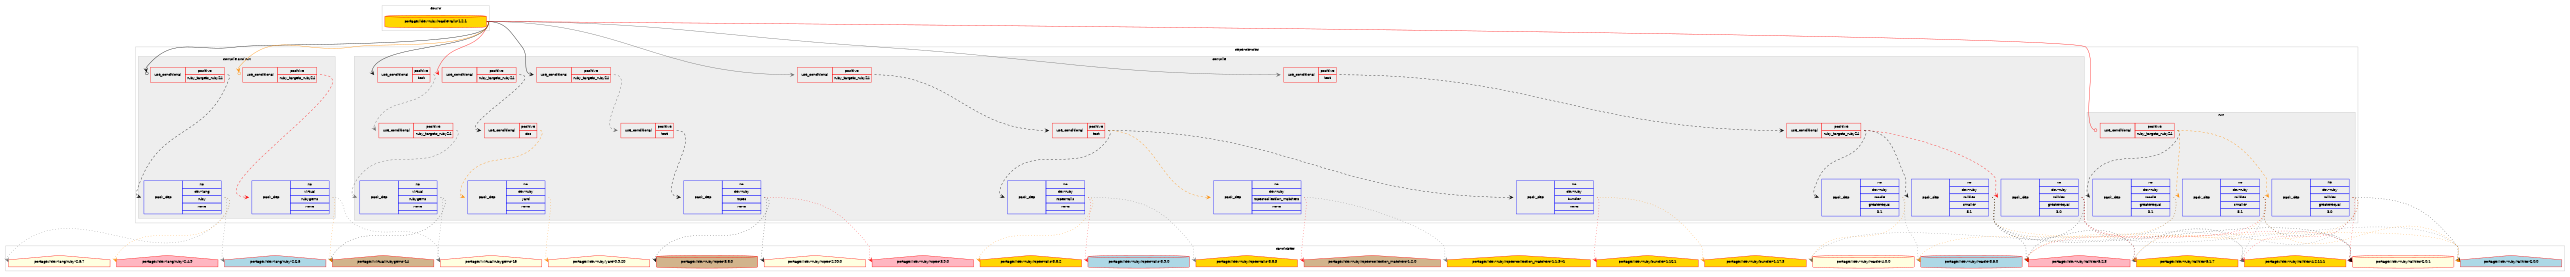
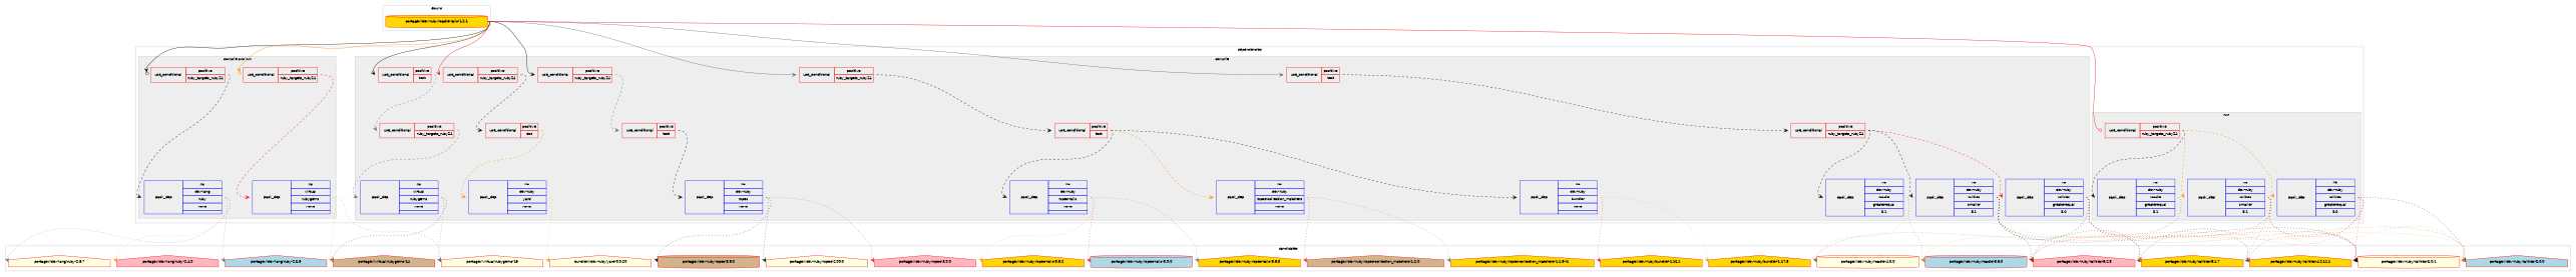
  digraph {
    compound=true
    concentrate=true
    fontname=Helvetica
    fontsize=10
    newrank=true
    rankdir=TB
    ranksep=1.5
    node [color=red fontname=Helvetica fontsize=10 shape=none]
    edge [arrowhead=vee color=black headport=w style=dotted tailport=e weight=100]
    n1 [fillcolor=gold label="portage://dev-ruby/roadie-rails-1.2.1" shape=cylinder style=filled width=4]
    n2 [color=blue label=<<TABLE BORDER="0" CELLBORDER="1" CELLSPACING="0" CELLPADDING="4" WIDTH="220"><TR><TD ROWSPAN="6" CELLPADDING="30">pack_dep</TD></TR><TR><TD WIDTH="110">no</TD></TR><TR><TD>dev-ruby</TD></TR><TR><TD>yard</TD></TR><TR><TD>none</TD></TR><TR><TD></TD></TR></TABLE>>]
    n3 [label=<<TABLE BORDER="0" CELLBORDER="1" CELLSPACING="0" CELLPADDING="4"><TR><TD ROWSPAN="3" CELLPADDING="10">use_conditional</TD></TR><TR><TD>positive</TD></TR><TR><TD>doc</TD></TR></TABLE>>]
    n4 [label=<<TABLE BORDER="0" CELLBORDER="1" CELLSPACING="0" CELLPADDING="4"><TR><TD ROWSPAN="3" CELLPADDING="10">use_conditional</TD></TR><TR><TD>positive</TD></TR><TR><TD>ruby_targets_ruby24</TD></TR></TABLE>>]
    n5 [color=blue label=<<TABLE BORDER="0" CELLBORDER="1" CELLSPACING="0" CELLPADDING="4" WIDTH="220"><TR><TD ROWSPAN="6" CELLPADDING="30">pack_dep</TD></TR><TR><TD WIDTH="110">no</TD></TR><TR><TD>dev-ruby</TD></TR><TR><TD>bundler</TD></TR><TR><TD>none</TD></TR><TR><TD></TD></TR></TABLE>>]
    n6 [color=blue label=<<TABLE BORDER="0" CELLBORDER="1" CELLSPACING="0" CELLPADDING="4" WIDTH="220"><TR><TD ROWSPAN="6" CELLPADDING="30">pack_dep</TD></TR><TR><TD WIDTH="110">no</TD></TR><TR><TD>dev-ruby</TD></TR><TR><TD>rspec-rails</TD></TR><TR><TD>none</TD></TR><TR><TD></TD></TR></TABLE>>]
    n7 [color=blue label=<<TABLE BORDER="0" CELLBORDER="1" CELLSPACING="0" CELLPADDING="4" WIDTH="220"><TR><TD ROWSPAN="6" CELLPADDING="30">pack_dep</TD></TR><TR><TD WIDTH="110">no</TD></TR><TR><TD>dev-ruby</TD></TR><TR><TD>rspec-collection_matchers</TD></TR><TR><TD>none</TD></TR><TR><TD></TD></TR></TABLE>>]
    n8 [label=<<TABLE BORDER="0" CELLBORDER="1" CELLSPACING="0" CELLPADDING="4"><TR><TD ROWSPAN="3" CELLPADDING="10">use_conditional</TD></TR><TR><TD>positive</TD></TR><TR><TD>test</TD></TR></TABLE>>]
    n9 [label=<<TABLE BORDER="0" CELLBORDER="1" CELLSPACING="0" CELLPADDING="4"><TR><TD ROWSPAN="3" CELLPADDING="10">use_conditional</TD></TR><TR><TD>positive</TD></TR><TR><TD>ruby_targets_ruby24</TD></TR></TABLE>>]
    n10 [color=blue label=<<TABLE BORDER="0" CELLBORDER="1" CELLSPACING="0" CELLPADDING="4" WIDTH="220"><TR><TD ROWSPAN="6" CELLPADDING="30">pack_dep</TD></TR><TR><TD WIDTH="110">no</TD></TR><TR><TD>dev-ruby</TD></TR><TR><TD>roadie</TD></TR><TR><TD>greaterequal</TD></TR><TR><TD>3.1</TD></TR></TABLE>>]
    n11 [color=blue label=<<TABLE BORDER="0" CELLBORDER="1" CELLSPACING="0" CELLPADDING="4" WIDTH="220"><TR><TD ROWSPAN="6" CELLPADDING="30">pack_dep</TD></TR><TR><TD WIDTH="110">no</TD></TR><TR><TD>dev-ruby</TD></TR><TR><TD>railties</TD></TR><TR><TD>greaterequal</TD></TR><TR><TD>3.0</TD></TR></TABLE>>]
    n12 [color=blue label=<<TABLE BORDER="0" CELLBORDER="1" CELLSPACING="0" CELLPADDING="4" WIDTH="220"><TR><TD ROWSPAN="6" CELLPADDING="30">pack_dep</TD></TR><TR><TD WIDTH="110">no</TD></TR><TR><TD>dev-ruby</TD></TR><TR><TD>railties</TD></TR><TR><TD>smaller</TD></TR><TR><TD>5.1</TD></TR></TABLE>>]
    n13 [label=<<TABLE BORDER="0" CELLBORDER="1" CELLSPACING="0" CELLPADDING="4"><TR><TD ROWSPAN="3" CELLPADDING="10">use_conditional</TD></TR><TR><TD>positive</TD></TR><TR><TD>ruby_targets_ruby24</TD></TR></TABLE>>]
    n14 [label=<<TABLE BORDER="0" CELLBORDER="1" CELLSPACING="0" CELLPADDING="4"><TR><TD ROWSPAN="3" CELLPADDING="10">use_conditional</TD></TR><TR><TD>positive</TD></TR><TR><TD>test</TD></TR></TABLE>>]
    n15 [color=blue label=<<TABLE BORDER="0" CELLBORDER="1" CELLSPACING="0" CELLPADDING="4" WIDTH="220"><TR><TD ROWSPAN="6" CELLPADDING="30">pack_dep</TD></TR><TR><TD WIDTH="110">no</TD></TR><TR><TD>dev-ruby</TD></TR><TR><TD>rspec</TD></TR><TR><TD>none</TD></TR><TR><TD></TD></TR></TABLE>>]
    n16 [label=<<TABLE BORDER="0" CELLBORDER="1" CELLSPACING="0" CELLPADDING="4"><TR><TD ROWSPAN="3" CELLPADDING="10">use_conditional</TD></TR><TR><TD>positive</TD></TR><TR><TD>test</TD></TR></TABLE>>]
    n17 [label=<<TABLE BORDER="0" CELLBORDER="1" CELLSPACING="0" CELLPADDING="4"><TR><TD ROWSPAN="3" CELLPADDING="10">use_conditional</TD></TR><TR><TD>positive</TD></TR><TR><TD>ruby_targets_ruby24</TD></TR></TABLE>>]
    n18 [color=blue label=<<TABLE BORDER="0" CELLBORDER="1" CELLSPACING="0" CELLPADDING="4" WIDTH="220"><TR><TD ROWSPAN="6" CELLPADDING="30">pack_dep</TD></TR><TR><TD WIDTH="110">no</TD></TR><TR><TD>virtual</TD></TR><TR><TD>rubygems</TD></TR><TR><TD>none</TD></TR><TR><TD></TD></TR></TABLE>>]
    n19 [label=<<TABLE BORDER="0" CELLBORDER="1" CELLSPACING="0" CELLPADDING="4"><TR><TD ROWSPAN="3" CELLPADDING="10">use_conditional</TD></TR><TR><TD>positive</TD></TR><TR><TD>ruby_targets_ruby24</TD></TR></TABLE>>]
    n20 [label=<<TABLE BORDER="0" CELLBORDER="1" CELLSPACING="0" CELLPADDING="4"><TR><TD ROWSPAN="3" CELLPADDING="10">use_conditional</TD></TR><TR><TD>positive</TD></TR><TR><TD>test</TD></TR></TABLE>>]
    n21 [color=blue label=<<TABLE BORDER="0" CELLBORDER="1" CELLSPACING="0" CELLPADDING="4" WIDTH="220"><TR><TD ROWSPAN="6" CELLPADDING="30">pack_dep</TD></TR><TR><TD WIDTH="110">no</TD></TR><TR><TD>dev-lang</TD></TR><TR><TD>ruby</TD></TR><TR><TD>none</TD></TR><TR><TD></TD></TR></TABLE>>]
    n22 [label=<<TABLE BORDER="0" CELLBORDER="1" CELLSPACING="0" CELLPADDING="4"><TR><TD ROWSPAN="3" CELLPADDING="10">use_conditional</TD></TR><TR><TD>positive</TD></TR><TR><TD>ruby_targets_ruby24</TD></TR></TABLE>>]
    n23 [color=blue label=<<TABLE BORDER="0" CELLBORDER="1" CELLSPACING="0" CELLPADDING="4" WIDTH="220"><TR><TD ROWSPAN="6" CELLPADDING="30">pack_dep</TD></TR><TR><TD WIDTH="110">no</TD></TR><TR><TD>virtual</TD></TR><TR><TD>rubygems</TD></TR><TR><TD>none</TD></TR><TR><TD></TD></TR></TABLE>>]
    n24 [label=<<TABLE BORDER="0" CELLBORDER="1" CELLSPACING="0" CELLPADDING="4"><TR><TD ROWSPAN="3" CELLPADDING="10">use_conditional</TD></TR><TR><TD>positive</TD></TR><TR><TD>ruby_targets_ruby24</TD></TR></TABLE>>]
    n25 [color=blue label=<<TABLE BORDER="0" CELLBORDER="1" CELLSPACING="0" CELLPADDING="4" WIDTH="220"><TR><TD ROWSPAN="6" CELLPADDING="30">pack_dep</TD></TR><TR><TD WIDTH="110">no</TD></TR><TR><TD>dev-ruby</TD></TR><TR><TD>roadie</TD></TR><TR><TD>greaterequal</TD></TR><TR><TD>3.1</TD></TR></TABLE>>]
    n26 [color=blue label=<<TABLE BORDER="0" CELLBORDER="1" CELLSPACING="0" CELLPADDING="4" WIDTH="220"><TR><TD ROWSPAN="6" CELLPADDING="30">pack_dep</TD></TR><TR><TD WIDTH="110">no</TD></TR><TR><TD>dev-ruby</TD></TR><TR><TD>railties</TD></TR><TR><TD>greaterequal</TD></TR><TR><TD>3.0</TD></TR></TABLE>>]
    n27 [color=blue label=<<TABLE BORDER="0" CELLBORDER="1" CELLSPACING="0" CELLPADDING="4" WIDTH="220"><TR><TD ROWSPAN="6" CELLPADDING="30">pack_dep</TD></TR><TR><TD WIDTH="110">no</TD></TR><TR><TD>dev-ruby</TD></TR><TR><TD>railties</TD></TR><TR><TD>smaller</TD></TR><TR><TD>5.1</TD></TR></TABLE>>]
    n28 [label=<<TABLE BORDER="0" CELLBORDER="1" CELLSPACING="0" CELLPADDING="4"><TR><TD ROWSPAN="3" CELLPADDING="10">use_conditional</TD></TR><TR><TD>positive</TD></TR><TR><TD>ruby_targets_ruby24</TD></TR></TABLE>>]
-   n29 [fillcolor=lightyellow label="portage://dev-ruby/yard-0.9.20" shape=house style=filled width=4]
+   n29 [fillcolor=lightyellow label="bundler://dev-ruby/yard-0.9.20" shape=house style=filled width=4]
    n30 [fillcolor=gold label="portage://dev-ruby/bundler-1.16.1" shape=house style=filled width=4]
    n31 [fillcolor=gold label="portage://dev-ruby/bundler-1.17.3" shape=house style=filled width=4]
    n32 [fillcolor=gold label="portage://dev-ruby/rspec-rails-3.8.2" shape=house style=filled width=4]
    n33 [fillcolor=gold label="portage://dev-ruby/rspec-rails-3.8.3" shape=house style=filled width=4]
    n34 [fillcolor=lightblue label="portage://dev-ruby/rspec-rails-3.9.0" shape=cylinder style=filled width=4]
    n35 [fillcolor=gold label="portage://dev-ruby/rspec-collection_matchers-1.1.3-r1" shape=house style=filled width=4]
    n36 [fillcolor=tan label="portage://dev-ruby/rspec-collection_matchers-1.2.0" shape=house style=filled width=4]
    n37 [fillcolor=lightyellow label="portage://dev-ruby/rspec-2.99.0" shape=house style=filled width=4]
    n38 [fillcolor=tan label="portage://dev-ruby/rspec-3.8.0" shape=cylinder style=filled width=4]
    n39 [fillcolor=lightpink label="portage://dev-ruby/rspec-3.9.0" shape=house style=filled width=4]
    n40 [fillcolor=lightblue label="portage://dev-ruby/roadie-3.5.0" shape=cylinder style=filled width=4]
    n41 [fillcolor=lightyellow label="portage://dev-ruby/roadie-4.0.0" shape=cylinder style=filled width=4]
    n42 [fillcolor=gold label="portage://dev-ruby/railties-4.2.11.1" shape=house style=filled width=4]
    n43 [fillcolor=gold label="portage://dev-ruby/railties-5.1.7" shape=house style=filled width=4]
    n44 [fillcolor=lightpink label="portage://dev-ruby/railties-5.2.3" shape=house style=filled width=4]
    n45 [fillcolor=lightblue label="portage://dev-ruby/railties-6.0.0" shape=house style=filled width=4]
    n46 [fillcolor=lightyellow label="portage://dev-ruby/railties-6.0.1" shape=cylinder style=filled width=4]
    n47 [fillcolor=tan label="portage://virtual/rubygems-14" shape=house style=filled width=4]
    n48 [fillcolor=lightyellow label="portage://virtual/rubygems-15" shape=house style=filled width=4]
    n49 [fillcolor=lightpink label="portage://dev-lang/ruby-2.4.9" shape=house style=filled width=4]
    n50 [fillcolor=lightyellow label="portage://dev-lang/ruby-2.5.7" shape=house style=filled width=4]
    n51 [fillcolor=lightblue label="portage://dev-lang/ruby-2.6.5" shape=house style=filled width=4]
    subgraph cluster_1 {
      color=gray
      label=<<i>ebuild</i>>
      rank=same
      n1
    }
    subgraph cluster_2 {
      color=gray
      label=<<i>dependencies</i>>
      subgraph cluster_3 {
        color=gray
        fillcolor="#eeeeee"
        label=<<i>compile</i>>
        style=filled
        subgraph sub_4 {
          color=gray
          fillcolor="#eeeeee"
          label=<<i>compile</i>>
          style=filled
          n4
          subgraph sub_5 {
            color=gray
            fillcolor="#eeeeee"
            label=<<i>compile</i>>
            style=filled
            n3
            subgraph sub_6 {
              color=gray
              fillcolor="#eeeeee"
              label=<<i>compile</i>>
              style=filled
              n2
            }
          }
        }
        subgraph sub_7 {
          color=gray
          fillcolor="#eeeeee"
          label=<<i>compile</i>>
          style=filled
          n9
          subgraph sub_8 {
            color=gray
            fillcolor="#eeeeee"
            label=<<i>compile</i>>
            style=filled
            n8
            subgraph sub_9 {
              color=gray
              fillcolor="#eeeeee"
              label=<<i>compile</i>>
              style=filled
              n5
            }
            subgraph sub_10 {
              color=gray
              fillcolor="#eeeeee"
              label=<<i>compile</i>>
              style=filled
              n6
            }
            subgraph sub_11 {
              color=gray
              fillcolor="#eeeeee"
              label=<<i>compile</i>>
              style=filled
              n7
            }
          }
        }
        subgraph sub_12 {
          color=gray
          fillcolor="#eeeeee"
          label=<<i>compile</i>>
          style=filled
          n14
          subgraph sub_13 {
            color=gray
            fillcolor="#eeeeee"
            label=<<i>compile</i>>
            style=filled
            n13
            subgraph sub_14 {
              color=gray
              fillcolor="#eeeeee"
              label=<<i>compile</i>>
              style=filled
              n10
            }
            subgraph sub_15 {
              color=gray
              fillcolor="#eeeeee"
              label=<<i>compile</i>>
              style=filled
              n11
            }
            subgraph sub_16 {
              color=gray
              fillcolor="#eeeeee"
              label=<<i>compile</i>>
              style=filled
              n12
            }
          }
        }
        subgraph sub_17 {
          color=gray
          fillcolor="#eeeeee"
          label=<<i>compile</i>>
          style=filled
          n17
          subgraph sub_18 {
            color=gray
            fillcolor="#eeeeee"
            label=<<i>compile</i>>
            style=filled
            n16
            subgraph sub_19 {
              color=gray
              fillcolor="#eeeeee"
              label=<<i>compile</i>>
              style=filled
              n15
            }
          }
        }
        subgraph sub_20 {
          color=gray
          fillcolor="#eeeeee"
          label=<<i>compile</i>>
          style=filled
          n20
          subgraph sub_21 {
            color=gray
            fillcolor="#eeeeee"
            label=<<i>compile</i>>
            style=filled
            n19
            subgraph sub_22 {
              color=gray
              fillcolor="#eeeeee"
              label=<<i>compile</i>>
              style=filled
              n18
            }
          }
        }
      }
      subgraph cluster_23 {
        color=gray
        fillcolor="#eeeeee"
        label=<<i>compile and run</i>>
        style=filled
        subgraph sub_24 {
          color=gray
          fillcolor="#eeeeee"
          label=<<i>compile and run</i>>
          style=filled
          n22
          subgraph sub_25 {
            color=gray
            fillcolor="#eeeeee"
            label=<<i>compile and run</i>>
            style=filled
            n21
          }
        }
        subgraph sub_26 {
          color=gray
          fillcolor="#eeeeee"
          label=<<i>compile and run</i>>
          style=filled
          n24
          subgraph sub_27 {
            color=gray
            fillcolor="#eeeeee"
            label=<<i>compile and run</i>>
            style=filled
            n23
          }
        }
      }
      subgraph cluster_28 {
        color=gray
        fillcolor="#eeeeee"
        label=<<i>run</i>>
        style=filled
        subgraph sub_29 {
          color=gray
          fillcolor="#eeeeee"
          label=<<i>run</i>>
          style=filled
          n28
          subgraph sub_30 {
            color=gray
            fillcolor="#eeeeee"
            label=<<i>run</i>>
            style=filled
            n25
          }
          subgraph sub_31 {
            color=gray
            fillcolor="#eeeeee"
            label=<<i>run</i>>
            style=filled
            n26
          }
          subgraph sub_32 {
            color=gray
            fillcolor="#eeeeee"
            label=<<i>run</i>>
            style=filled
            n27
          }
        }
      }
    }
    subgraph cluster_33 {
      color=gray
      label=<<i>candidates</i>>
      rank=same
      subgraph sub_34 {
        color=black
        label=<<i>candidates</i>>
        nodesep=1
        rank=same
        n29
      }
      subgraph sub_35 {
        color=black
        label=<<i>candidates</i>>
        nodesep=1
        rank=same
        n30
        n31
      }
      subgraph sub_36 {
        color=black
        label=<<i>candidates</i>>
        nodesep=1
        rank=same
        n32
        n33
        n34
      }
      subgraph sub_37 {
        color=black
        label=<<i>candidates</i>>
        nodesep=1
        rank=same
        n35
        n36
      }
      subgraph sub_38 {
        color=black
        label=<<i>candidates</i>>
        nodesep=1
        rank=same
        n37
        n38
        n39
      }
      subgraph sub_39 {
        color=black
        label=<<i>candidates</i>>
        nodesep=1
        rank=same
        n40
        n41
      }
      subgraph sub_40 {
        color=black
        label=<<i>candidates</i>>
        nodesep=1
        rank=same
        n42
        n43
        n44
        n45
        n46
      }
      subgraph sub_41 {
        color=black
        label=<<i>candidates</i>>
        nodesep=1
        rank=same
        n42
        n43
        n44
        n45
        n46
      }
      subgraph sub_42 {
        color=black
        label=<<i>candidates</i>>
        nodesep=1
        rank=same
        n47
        n48
      }
      subgraph sub_43 {
        color=black
        label=<<i>candidates</i>>
        nodesep=1
        rank=same
        n49
        n50
        n51
      }
      subgraph sub_44 {
        color=black
        label=<<i>candidates</i>>
        nodesep=1
        rank=same
        n47
        n48
      }
      subgraph sub_45 {
        color=black
        label=<<i>candidates</i>>
        nodesep=1
        rank=same
        n40
        n41
      }
      subgraph sub_46 {
        color=black
        label=<<i>candidates</i>>
        nodesep=1
        rank=same
        n42
        n43
        n44
        n45
        n46
      }
      subgraph sub_47 {
        color=black
        label=<<i>candidates</i>>
        nodesep=1
        rank=same
        n42
        n43
        n44
        n45
        n46
      }
    }
    n1 -> n4 [color=red style=solid weight=20]
    n1 -> n9 [color=gray40 style=solid weight=20]
    n1 -> n14 [color=gray40 style=solid weight=20]
    n1 -> n17 [style=solid weight=20]
    n1 -> n20 [style=solid weight=20]
    n1 -> n22 [arrowhead=odotvee style=solid weight=20]
    n1 -> n24 [arrowhead=odotvee color=darkorange style=solid weight=20]
    n1 -> n28 [arrowhead=odot color=red style=solid weight=20]
    n2 -> n29 [color=darkorange]
    n3 -> n2 [color=darkorange style=dashed weight=20]
    n4 -> n3 [style=dashed weight=20]
    n5 -> n30 [color=red]
    n5 -> n31 [color=darkorange]
    n6 -> n32 [color=darkorange]
    n6 -> n33 [color=gray40]
    n6 -> n34 [color=red]
    n7 -> n35 [color=gray40]
    n7 -> n36 [color=red]
    n8 -> n5 [style=dashed weight=20]
    n8 -> n6 [style=dashed weight=20]
    n8 -> n7 [color=darkorange style=dashed weight=20]
    n9 -> n8 [style=dashed weight=20]
    n10 -> n40 [color=gray40]
    n10 -> n41 [color=darkorange]
    n11 -> n42 [color=gray40]
    n11 -> n43 [color=red]
    n11 -> n44
    n11 -> n45 [color=gray40]
    n11 -> n46 [color=red]
    n12 -> n42 [color=gray40]
    n12 -> n43
    n12 -> n44
    n12 -> n45 [color=darkorange]
    n12 -> n46
    n13 -> n10 [style=dashed weight=20]
    n13 -> n11 [color=red style=dashed weight=20]
    n13 -> n12 [style=dashed weight=20]
    n14 -> n13 [style=dashed weight=20]
    n15 -> n37
    n15 -> n38
    n15 -> n39 [color=red]
    n16 -> n15 [style=dashed weight=20]
    n17 -> n16 [color=gray40 style=dashed weight=20]
    n18 -> n47
    n18 -> n48 [color=gray40]
    n19 -> n18 [color=gray40 style=dashed weight=20]
    n20 -> n19 [color=gray40 style=dashed weight=20]
    n21 -> n49 [color=darkorange]
    n21 -> n50 [color=gray40]
    n21 -> n51 [color=gray40]
    n22 -> n21 [style=dashed weight=20]
    n23 -> n47 [color=darkorange]
    n23 -> n48 [color=gray40]
    n24 -> n23 [color=red style=dashed weight=20]
    n25 -> n40 [color=darkorange]
    n25 -> n41 [color=gray40]
    n26 -> n42 [color=red]
    n26 -> n43 [color=gray40]
    n26 -> n44 [color=darkorange]
    n26 -> n45
    n26 -> n46 [color=red]
    n27 -> n42 [color=gray40]
    n27 -> n43 [color=darkorange]
    n27 -> n44 [color=red]
    n27 -> n45 [color=darkorange]
    n27 -> n46
    n28 -> n25 [style=dashed weight=20]
    n28 -> n26 [color=darkorange style=dashed weight=20]
    n28 -> n27 [color=darkorange style=dashed weight=20]
  }
